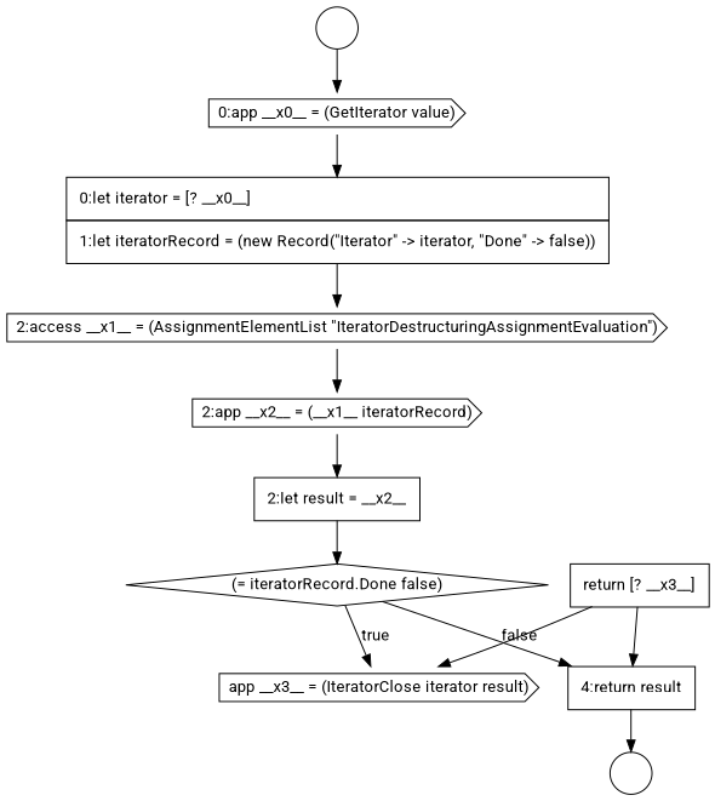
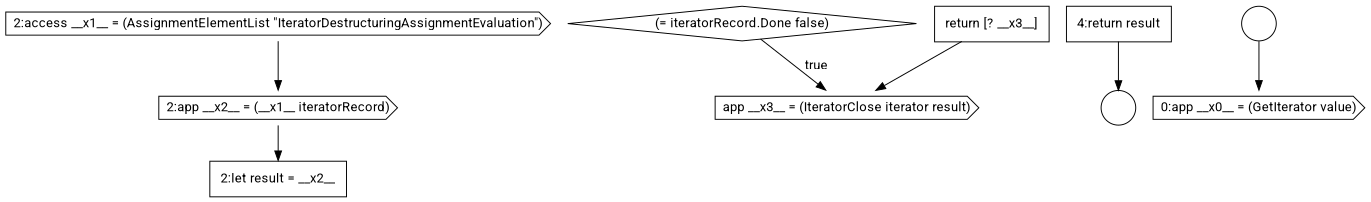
  digraph {
    fontname=Roboto
    node [color=black fillcolor=white fontname=Roboto shape=none style=filled]
    edge [color=black fontname=Roboto]
    n1 [label=<<font color="black">     <table border="0" cellborder="1" cellspacing="0" cellpadding="10">       <tr><td align="left">2:let result = __x2__</td></tr>     </table>   </font>> margin=0]
    n2 [label=<<font color="black">(= iteratorRecord.Done false)</font>> shape=diamond]
    n3 [label=<<font color="black">app __x3__ = (IteratorClose iterator result)</font>> shape=cds]
    n4 [label=<<font color="black">     <table border="0" cellborder="1" cellspacing="0" cellpadding="10">       <tr><td align="left">4:return result</td></tr>     </table>   </font>> margin=0]
    n5 [label=" " shape=circle]
    n6 [label=<<font color="black">0:app __x0__ = (GetIterator value)</font>> shape=cds]
-   n7 [label=<<font color="black">     <table border="0" cellborder="1" cellspacing="0" cellpadding="10">       <tr><td align="left">0:let iterator = [? __x0__]</td></tr>       <tr><td align="left">1:let iteratorRecord = (new Record(&quot;Iterator&quot; -&gt; iterator, &quot;Done&quot; -&gt; false))</td></tr>     </table>   </font>> margin=0]
    n8 [label=" " shape=circle]
    n9 [label=<<font color="black">2:access __x1__ = (AssignmentElementList &quot;IteratorDestructuringAssignmentEvaluation&quot;)</font>> shape=cds]
    n10 [label=<<font color="black">2:app __x2__ = (__x1__ iteratorRecord)</font>> shape=cds]
    n11 [label=<<font color="black">     <table border="0" cellborder="1" cellspacing="0" cellpadding="10">       <tr><td align="left">return [? __x3__]</td></tr>     </table>   </font>> margin=0]
-   n1 -> n2
    n2 -> n3 [label=<<font color="black">true</font>>]
-   n2 -> n4 [label=<<font color="black">false</font>>]
    n4 -> n8
    n5 -> n6
-   n6 -> n7
-   n7 -> n9
    n9 -> n10
    n10 -> n1
    n11 -> n3
-   n11 -> n4
  }
